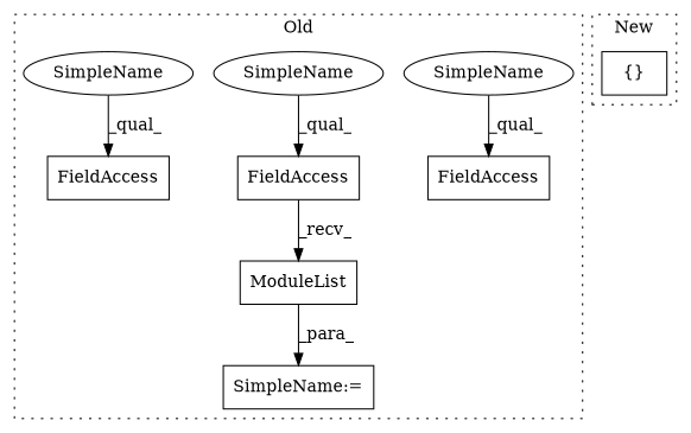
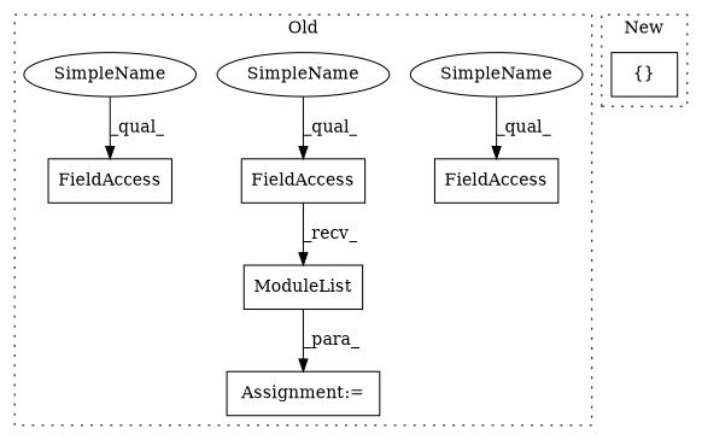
  digraph {
    node [a=22 l=8 s=6028 shape=box]
    n1 [a=32 l=12 label=ModuleList s=6037]
    n2 [label=FieldAccess]
-   n3 [a=7 l=7 label="SimpleName:=" s=5953]
+   n3 [a=7 l=7 label="Assignment:=" s=5953]
    n4 [label=FieldAccess s=5994]
    n5 [label=FieldAccess s=5960]
    n6 [a=42 l=5 label=SimpleName s=5994 shape=ellipse]
    n7 [a=42 l=5 label=SimpleName shape=ellipse]
    n8 [a=42 l=5 label=SimpleName s=5960 shape=ellipse]
    n9 [a=4 l="10,2" label="{}" s="6003,6041"]
    subgraph cluster_1 {
      label=Old
      style=dotted
      n1
      n2
      n3
      n4
      n5
      n6
      n7
      n8
    }
    subgraph cluster_2 {
      label=New
      style=dotted
      n9
    }
    n1 -> n3 [label=_para_]
    n2 -> n1 [label=_recv_]
    n6 -> n4 [label=_qual_]
    n7 -> n2 [label=_qual_]
    n8 -> n5 [label=_qual_]
  }
